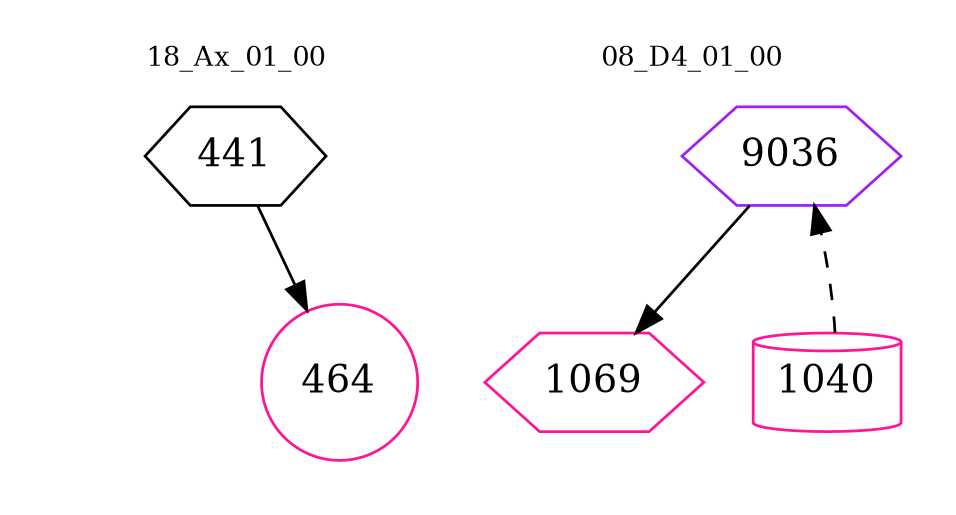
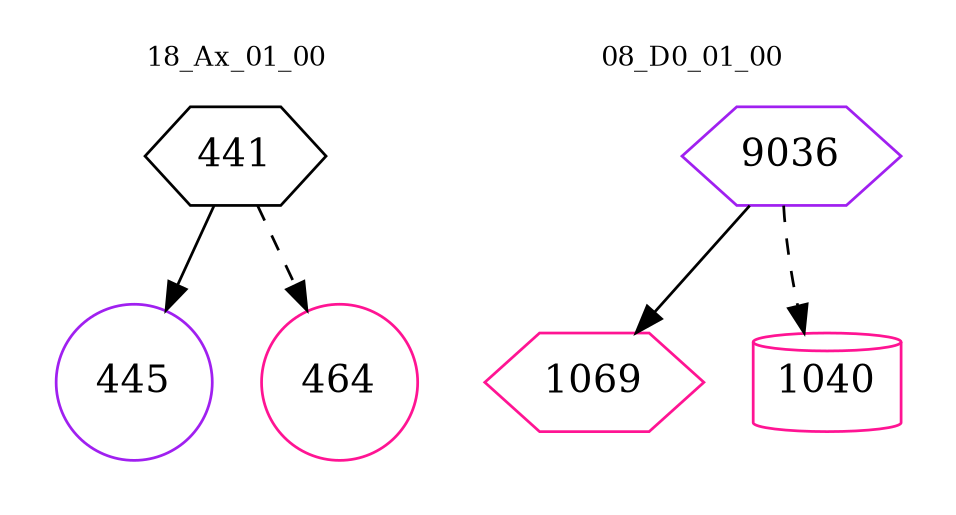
  digraph {
    node [color=deeppink shape=hexagon]
    edge [color=black style=solid]
    n1 [color=black label=441]
+   n2 [color=purple label=445 shape=circle]
    n3 [label=464 shape=circle]
    n4 [color=purple label=9036]
    n5 [label=1069]
    n6 [label=1040 shape=cylinder]
    subgraph cluster_1 {
      color=white
      fontsize=10
      label="18_Ax_01_00"
      n1
+     n2
      n3
    }
    subgraph cluster_2 {
      color=white
      fontsize=10
-     label="08_D4_01_00"
+     label="08_D0_01_00"
      n4
      n5
      n6
    }
-   n1 -> n3
+   n1 -> n2
+   n1 -> n3 [style=dashed]
    n4 -> n5
-   n6 -> n4 [style=dashed]
+   n4 -> n6 [style=dashed]
  }
